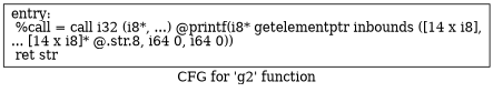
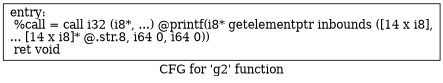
  digraph {
    label="CFG for 'g2' function"
-   n1 [label="{entry:\l  %call = call i32 (i8*, ...) @printf(i8* getelementptr inbounds ([14 x i8],\l... [14 x i8]* @.str.8, i64 0, i64 0))\l  ret str\l}" shape=record]
+   n1 [label="{entry:\l  %call = call i32 (i8*, ...) @printf(i8* getelementptr inbounds ([14 x i8],\l... [14 x i8]* @.str.8, i64 0, i64 0))\l  ret void\l}" shape=record]
  }
